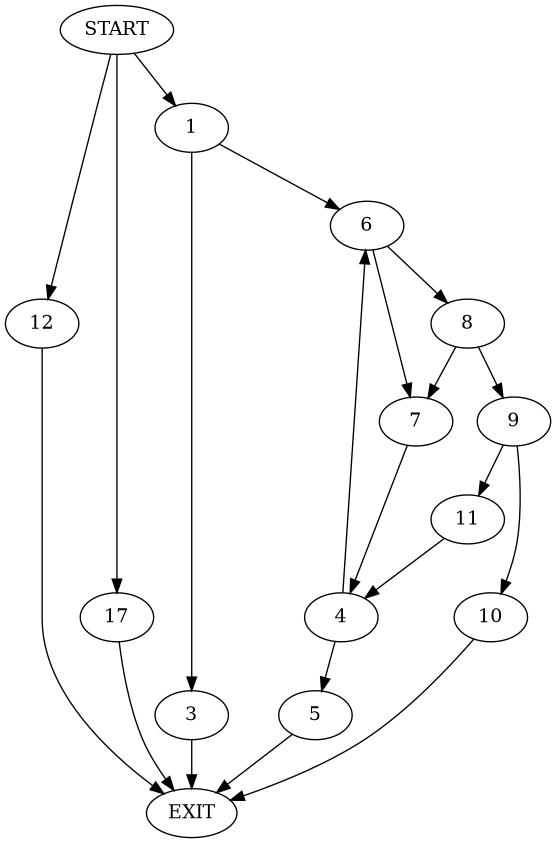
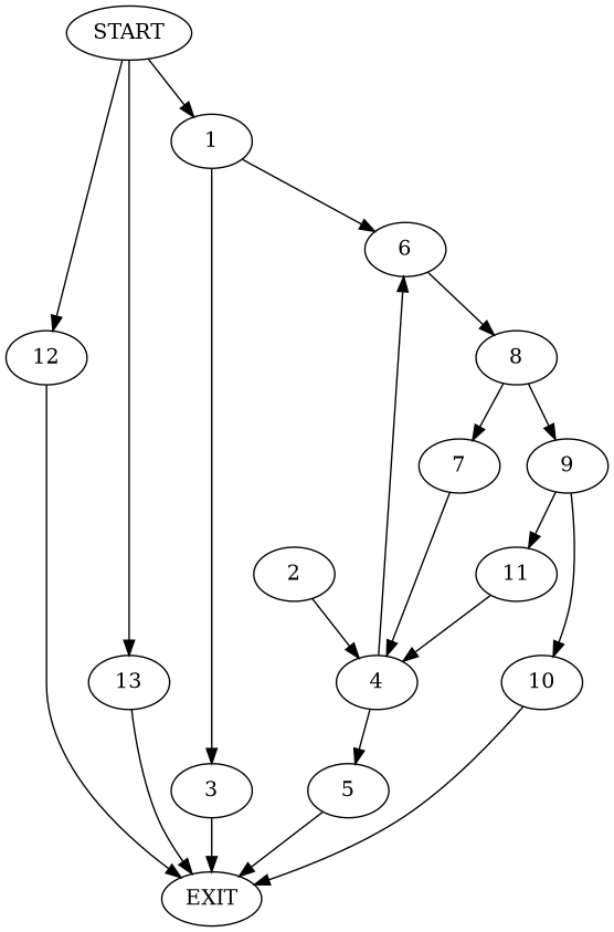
  digraph {
    n1 [label=START]
    1
    12
-   13 [label=17]
+   13
    3
    6
    n7 [label=EXIT]
+   2
    4
    5
    7
    8
    9
    10
    11
    n1 -> 1
    n1 -> 12
    n1 -> 13
    1 -> 3
    1 -> 6
    12 -> n7
    13 -> n7
    3 -> n7
-   6 -> 7
    6 -> 8
+   2 -> 4
    4 -> 6
    4 -> 5
    5 -> n7
    7 -> 4
    8 -> 7
    8 -> 9
    9 -> 10
    9 -> 11
    10 -> n7
    11 -> 4
  }
